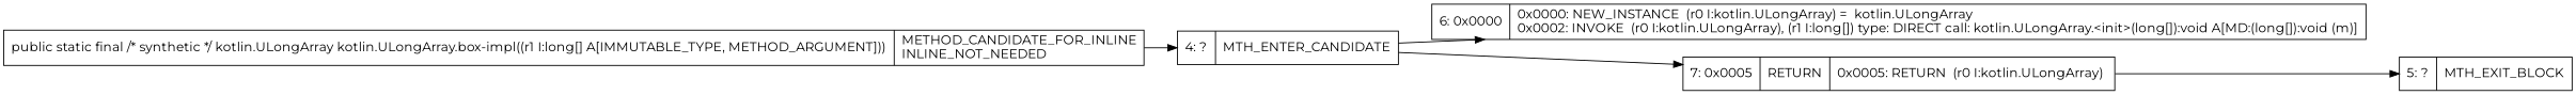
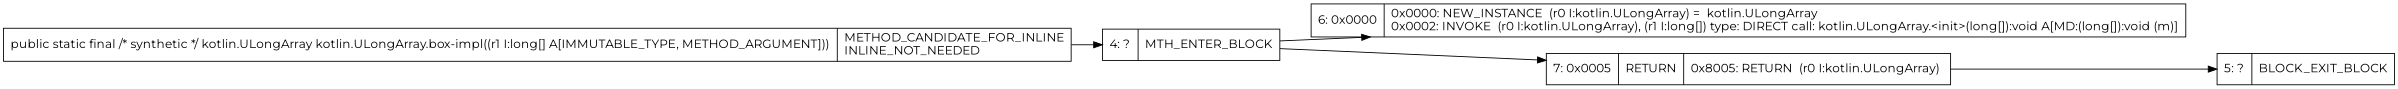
  digraph {
    fontname=Montserrat
    rankdir=LR
    node [fontname=Montserrat shape=record]
    edge [fontname=Montserrat]
-   n1 [label="{4\:\ ?|MTH_ENTER_CANDIDATE\l}"]
+   n1 [label="{4\:\ ?|MTH_ENTER_BLOCK\l}"]
    n2 [label="{6\:\ 0x0000|0x0000: NEW_INSTANCE  (r0 I:kotlin.ULongArray) =  kotlin.ULongArray \l0x0002: INVOKE  (r0 I:kotlin.ULongArray), (r1 I:long[]) type: DIRECT call: kotlin.ULongArray.\<init\>(long[]):void A[MD:(long[]):void (m)]\l}"]
-   n3 [label="{7\:\ 0x0005|RETURN\l|0x0005: RETURN  (r0 I:kotlin.ULongArray) \l}"]
-   n4 [label="{5\:\ ?|MTH_EXIT_BLOCK\l}"]
+   n3 [label="{7\:\ 0x0005|RETURN\l|0x8005: RETURN  (r0 I:kotlin.ULongArray) \l}"]
+   n4 [label="{5\:\ ?|BLOCK_EXIT_BLOCK\l}"]
    n5 [label="{public static final \/* synthetic *\/ kotlin.ULongArray kotlin.ULongArray.box\-impl((r1 I:long[] A[IMMUTABLE_TYPE, METHOD_ARGUMENT]))  | METHOD_CANDIDATE_FOR_INLINE\lINLINE_NOT_NEEDED\l}"]
    n1 -> n2
    n1 -> n3
    n3 -> n4
    n5 -> n1
  }
